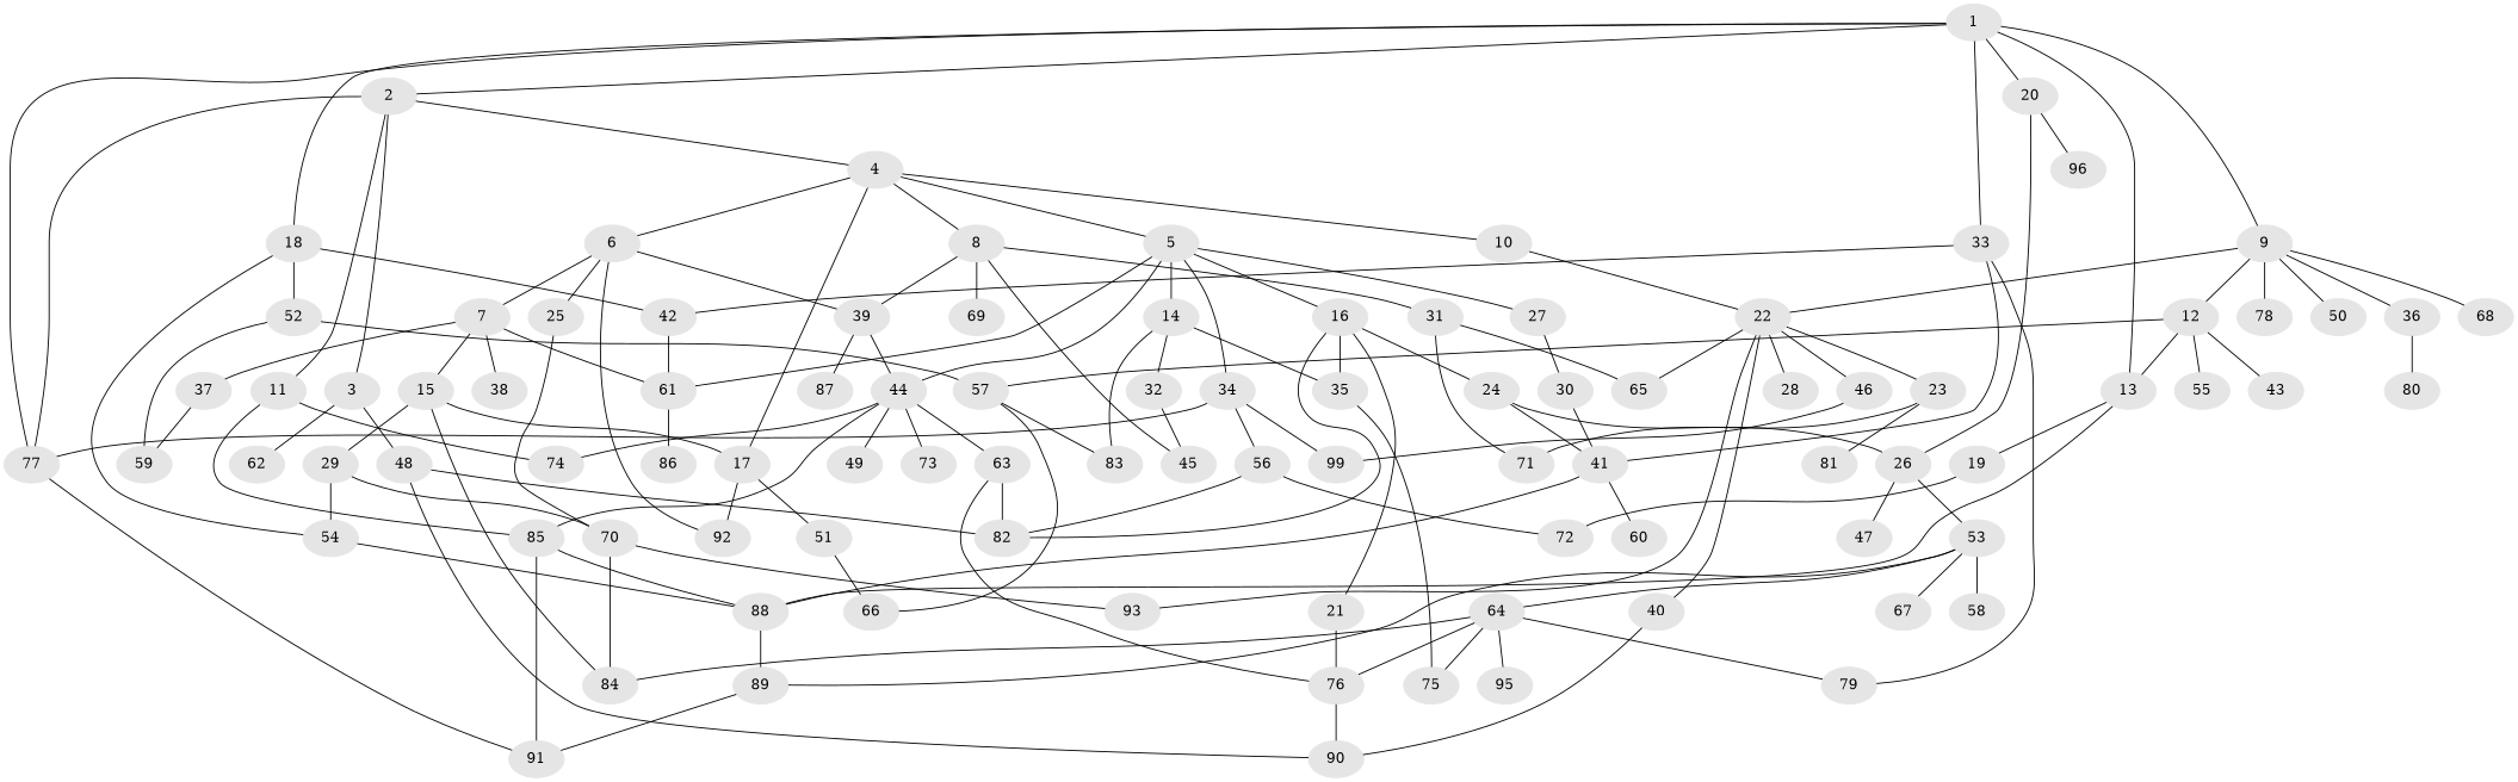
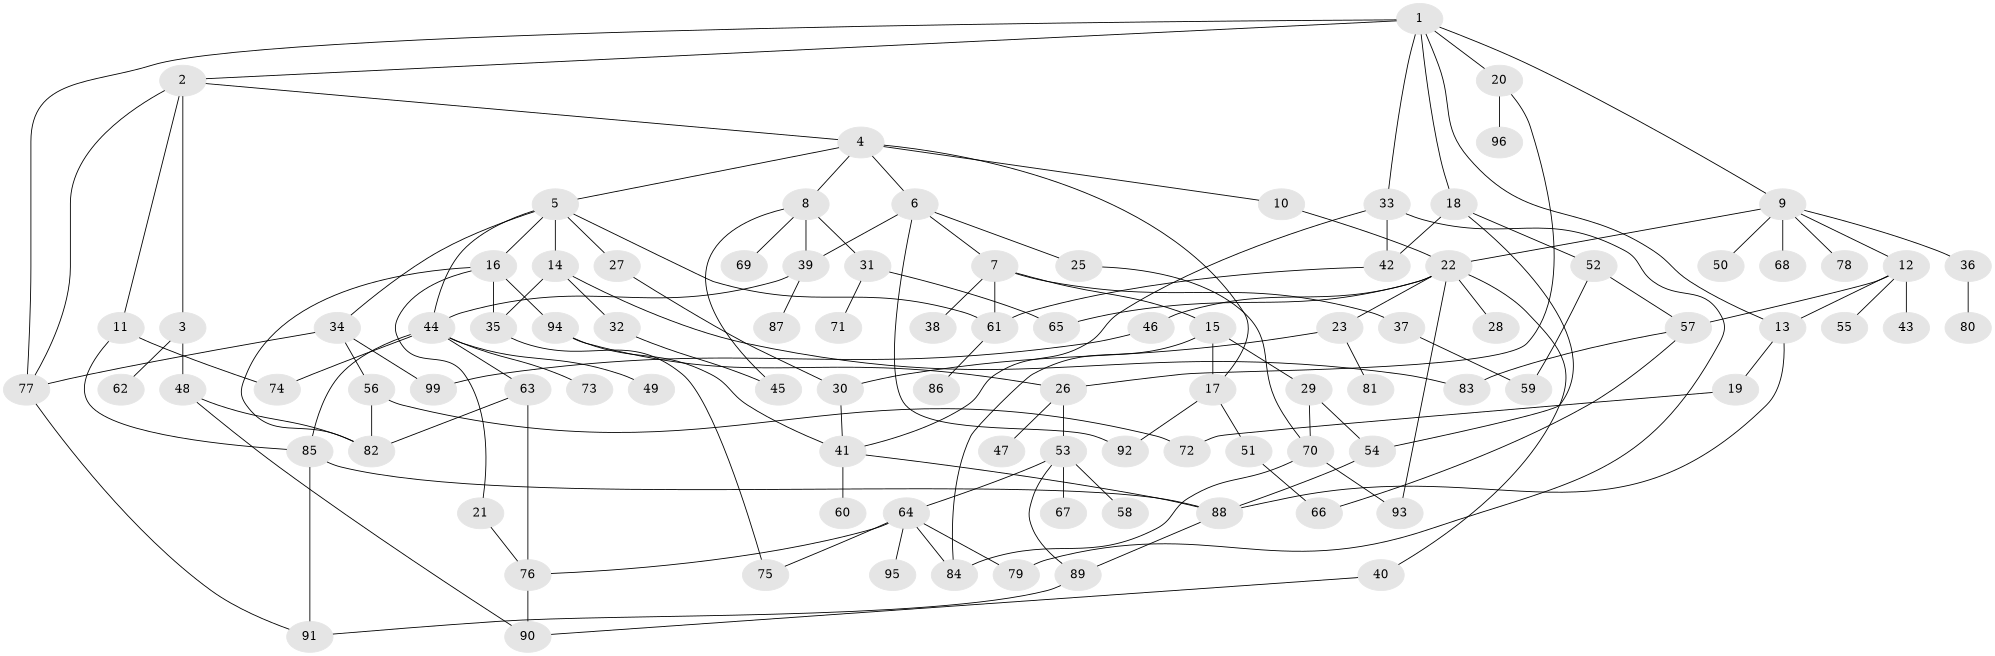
  graph {
    node [color=gray90 style=filled]
    1
    2
    9
    13
    18
    20
    33
    77
    3
    4
    11
    12
    22
    36
    50
    68
    78
    19
    88
    42
    52
    54
    26
    96
    41
    79
    91
    48
    62
    5
    6
    8
    10
    17
    74
    85
    82
    90
    14
    16
    27
    34
    44
    61
    7
    25
    39
    92
    31
    45
    69
    51
    32
    35
    83
    21
-   24
+   24 [label=94]
    30
    56
    n60 [label=99]
    49
    63
    73
    86
    15
    37
    38
    70
    87
    29
    84
    59
    65
    71
    43
    55
    57
    23
    28
    40
    46
    93
    80
    66
    72
    89
    75
    76
    47
    53
    81
    60
    58
    64
    67
    95
    1 -- 2
    1 -- 9
    1 -- 13
    1 -- 18
    1 -- 20
    1 -- 33
    1 -- 77
    2 -- 77
    2 -- 3
    2 -- 4
    2 -- 11
    9 -- 12
    9 -- 22
    9 -- 36
    9 -- 50
    9 -- 68
    9 -- 78
    13 -- 19
    13 -- 88
    18 -- 42
    18 -- 52
    18 -- 54
    20 -- 26
    20 -- 96
    33 -- 42
    33 -- 41
    33 -- 79
    77 -- 91
    3 -- 48
    3 -- 62
    4 -- 5
    4 -- 6
    4 -- 8
    4 -- 10
    4 -- 17
    11 -- 74
    11 -- 85
    12 -- 13
    12 -- 43
    12 -- 55
    12 -- 57
    22 -- 65
    22 -- 23
    22 -- 28
    22 -- 40
    22 -- 46
    22 -- 93
    36 -- 80
    19 -- 72
    88 -- 89
    42 -- 61
    52 -- 59
    52 -- 57
    54 -- 88
    26 -- 47
    26 -- 53
    41 -- 88
    41 -- 60
    48 -- 82
    48 -- 90
    5 -- 14
    5 -- 16
    5 -- 27
    5 -- 34
    5 -- 44
    5 -- 61
    6 -- 7
    6 -- 25
    6 -- 39
    6 -- 92
    8 -- 39
    8 -- 31
    8 -- 45
    8 -- 69
    10 -- 22
    17 -- 92
    17 -- 51
    85 -- 88
    85 -- 91
    14 -- 32
    14 -- 35
    14 -- 83
    16 -- 82
    16 -- 35
    16 -- 21
    16 -- 24
    27 -- 30
    34 -- 77
    34 -- 56
    34 -- n60
    44 -- 74
    44 -- 85
    44 -- 49
    44 -- 63
    44 -- 73
    61 -- 86
    7 -- 61
    7 -- 15
    7 -- 37
    7 -- 38
    25 -- 70
    39 -- 44
    39 -- 87
    31 -- 65
    31 -- 71
    51 -- 66
    32 -- 45
    35 -- 75
    21 -- 76
    24 -- 26
    24 -- 41
    30 -- 41
    56 -- 82
    56 -- 72
    63 -- 82
    63 -- 76
    15 -- 17
    15 -- 29
    15 -- 84
    37 -- 59
    70 -- 84
    70 -- 93
    29 -- 54
    29 -- 70
    57 -- 83
    57 -- 66
-   23 -- 71
+   23 -- 30
    23 -- 81
    40 -- 90
    46 -- n60
    89 -- 91
    76 -- 90
    53 -- 89
    53 -- 58
    53 -- 64
    53 -- 67
    64 -- 79
    64 -- 84
    64 -- 75
    64 -- 76
    64 -- 95
  }
